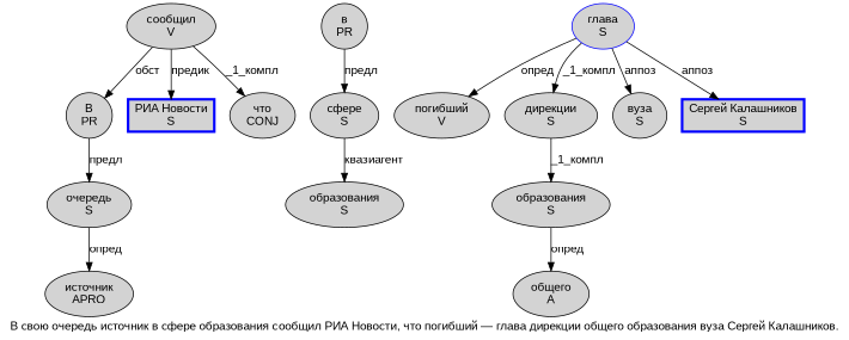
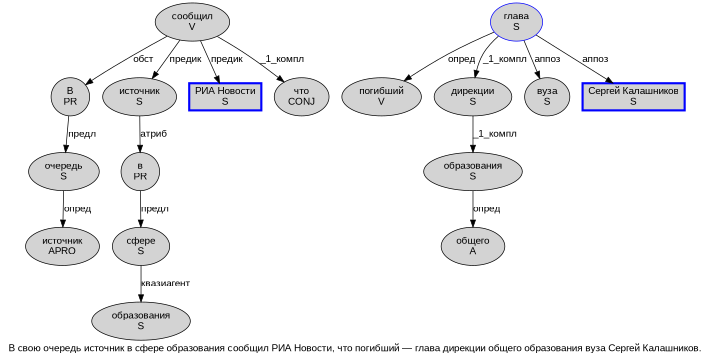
  digraph {
    fontname="Liberation Sans"
    label="В свою очередь источник в сфере образования сообщил РИА Новости, что погибший — глава дирекции общего образования вуза Сергей Калашников."
    node [fillcolor=lightgray fontname="Liberation Sans" penwidth=1 shape=ellipse style=filled]
    edge [fontname="Liberation Sans"]
    n1 [label="В\nPR"]
    n2 [label="очередь\nS"]
    n3 [label="источник\nAPRO"]
+   n4 [label="источник\nS"]
    n5 [label="в\nPR"]
    n6 [label="сфере\nS"]
    n7 [label="образования\nS"]
    n8 [label="сообщил\nV"]
    n9 [color=blue label="РИА Новости\nS" penwidth=3 shape=box]
    n10 [label="что\nCONJ"]
    n11 [label="погибший\nV"]
    n12 [color=blue label="глава\nS"]
    n13 [label="дирекции\nS"]
    n14 [label="вуза\nS"]
    n15 [color=blue label="Сергей Калашников\nS" penwidth=3 shape=box]
    n16 [label="образования\nS"]
    n17 [label="общего\nA"]
    n1 -> n2 [label="предл"]
    n2 -> n3 [label="опред"]
+   n4 -> n5 [label="атриб"]
    n5 -> n6 [label="предл"]
    n6 -> n7 [label="квазиагент"]
    n8 -> n1 [label="обст"]
+   n8 -> n4 [label="предик"]
    n8 -> n9 [label="предик"]
    n8 -> n10 [label="_1_компл"]
    n12 -> n11 [label="опред"]
    n12 -> n13 [label="_1_компл"]
    n12 -> n14 [label="аппоз"]
    n12 -> n15 [label="аппоз"]
    n13 -> n16 [label="_1_компл"]
    n16 -> n17 [label="опред"]
  }
